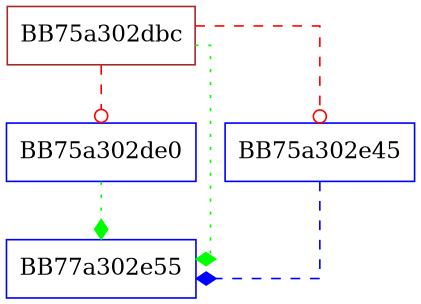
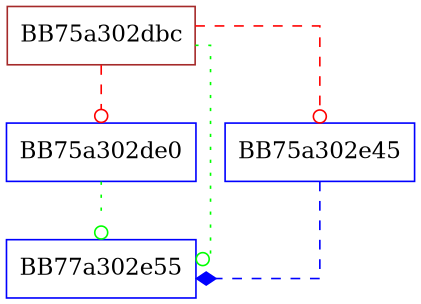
  digraph {
    splines=ortho
    node [color=blue shape=box]
    edge [arrowhead=odot color=green style=dashed]
    BB75a302dbc [color=brown]
    n2 [label=BB77a302e55]
    BB75a302de0
    BB75a302e45
-   BB75a302dbc -> n2 [arrowhead=diamond style=dotted]
+   BB75a302dbc -> n2 [style=dotted]
    BB75a302dbc -> BB75a302de0 [color=red]
    BB75a302dbc -> BB75a302e45 [color=red]
-   BB75a302de0 -> n2 [arrowhead=diamond style=dotted]
+   BB75a302de0 -> n2 [style=dotted]
    BB75a302e45 -> n2 [arrowhead=diamond color=blue]
  }
